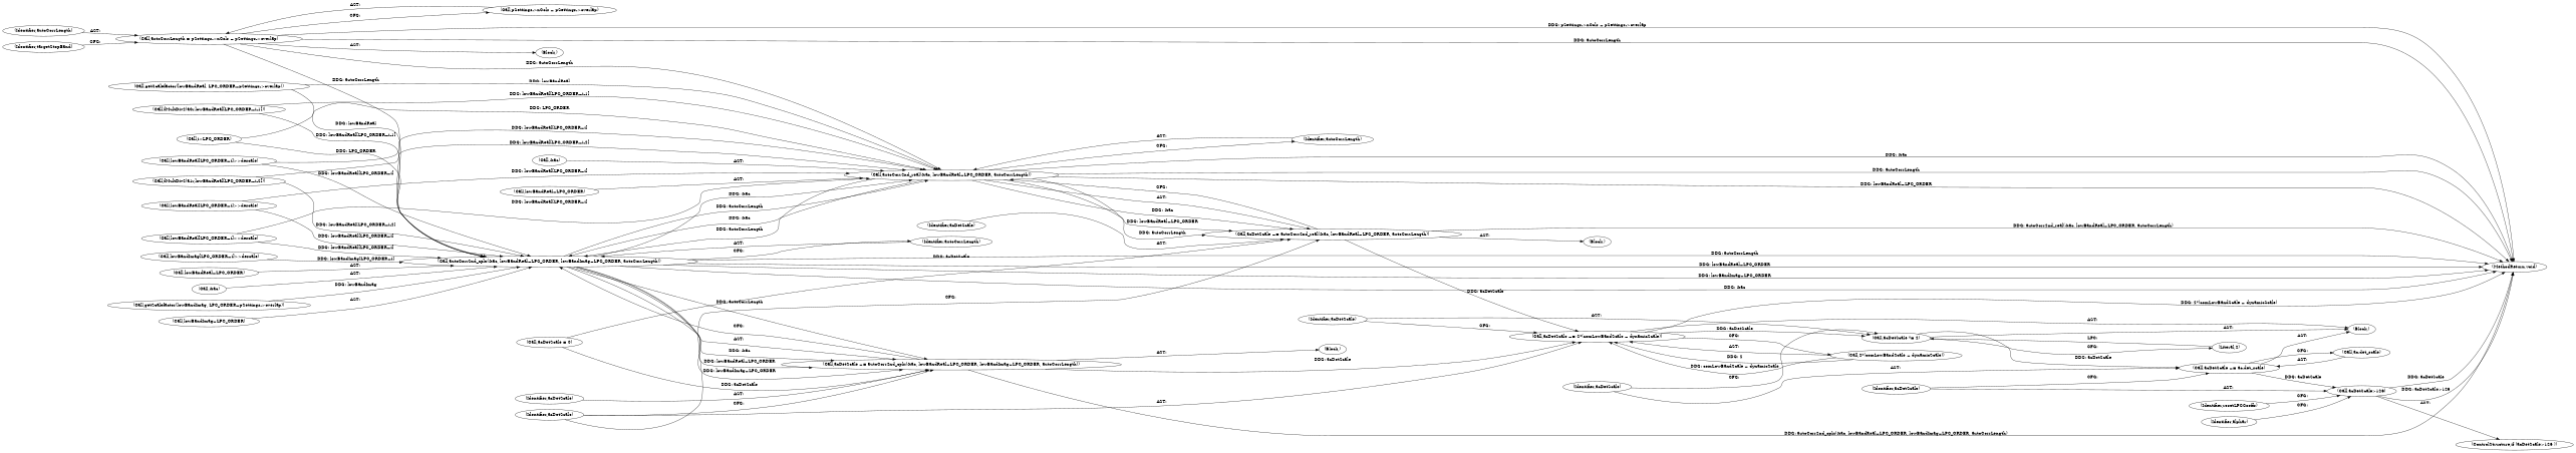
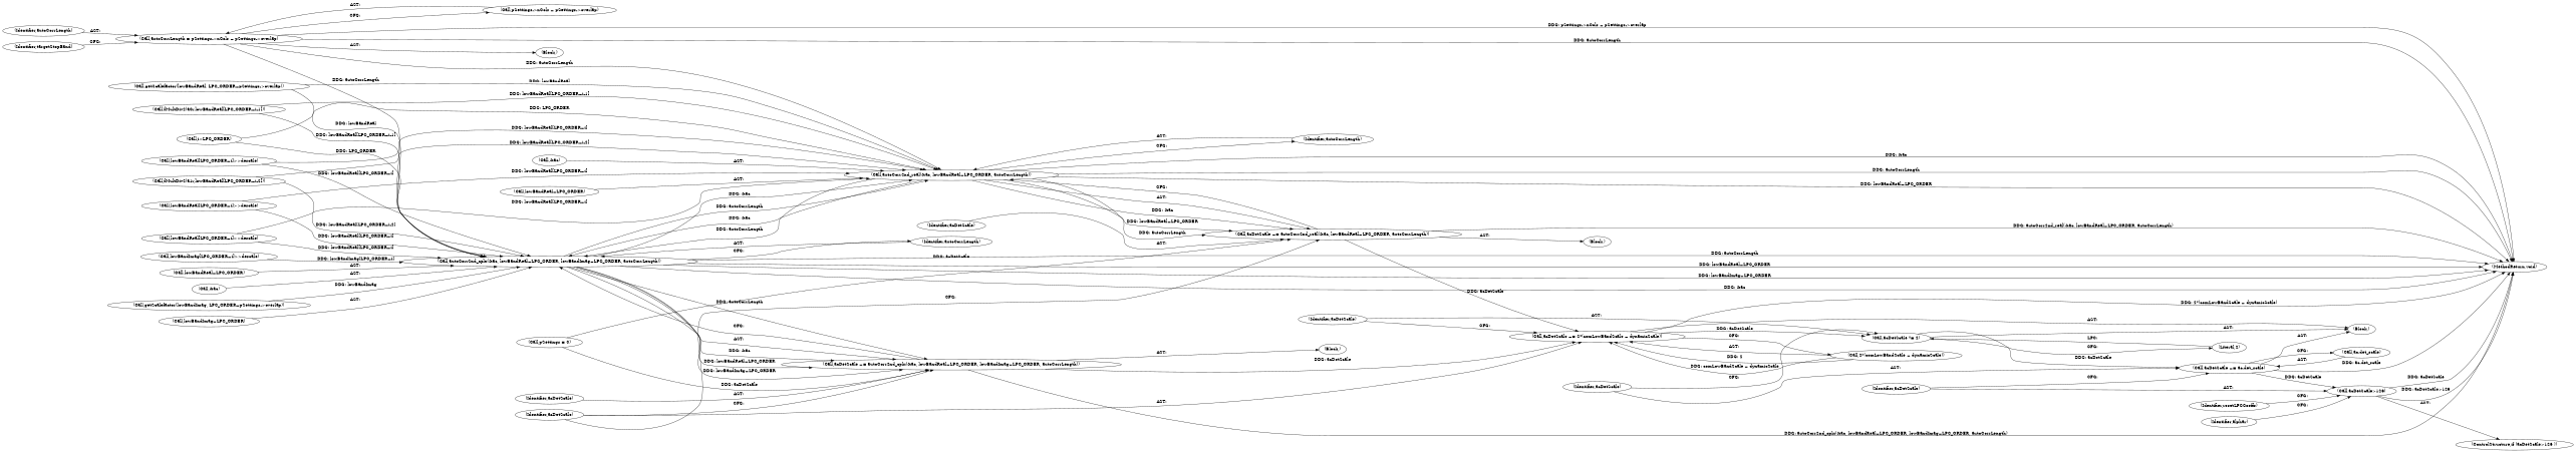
  digraph {
    rankdir=LR
    n1 [label="(Call,autoCorrLength = pSettings->nCols + pSettings->overlap)"]
    n2 [label="(Call,autoCorr2nd_cplx(&ac, lowBandReal+LPC_ORDER, lowBandImag+LPC_ORDER, autoCorrLength))"]
    n3 [label="(Call,autoCorr2nd_real(&ac, lowBandReal+LPC_ORDER, autoCorrLength))"]
    n4 [label="(Block,)"]
    n5 [label="(Call,pSettings->nCols + pSettings->overlap)"]
    n6 [label="(MethodReturn,void)"]
    n7 [label="(Call,acDetScale += autoCorr2nd_cplx(&ac, lowBandReal+LPC_ORDER, lowBandImag+LPC_ORDER, autoCorrLength))"]
    n8 [label="(Identifier,autoCorrLength)"]
    n9 [label="(Call,acDetScale += autoCorr2nd_real(&ac, lowBandReal+LPC_ORDER, autoCorrLength))"]
    n10 [label="(Identifier,autoCorrLength)"]
    n11 [label="(Call,acDetScale += 2*(comLowBandScale + dynamicScale))"]
    n12 [label="(Block,)"]
    n13 [label="(Call,acDetScale *= 2)"]
    n14 [label="(Call,2*(comLowBandScale + dynamicScale))"]
    n15 [label="(Block,)"]
    n16 [label="(Call,acDetScale += ac.det_scale)"]
    n17 [label="(Literal,2)"]
    n18 [label="(Call,acDetScale>126)"]
    n19 [label="(Call,ac.det_scale)"]
    n20 [label="(ControlStructure,if (acDetScale>126 ))"]
    n21 [label="(Block,)"]
    n22 [label="(Call,lowBandReal[LPC_ORDER+i]>>descale)"]
-   n23 [label="(Call,acDetScale = 0)"]
+   n23 [label="(Call,pSettings = 0)"]
    n24 [label="(Call,getScalefactor(lowBandReal, LPC_ORDER+pSettings->overlap))"]
    n25 [label="(Identifier,autoCorrLength)"]
    n26 [label="(Call,&ac)"]
    n27 [label="(Call,getScalefactor(lowBandImag, LPC_ORDER+pSettings->overlap))"]
    n28 [label="(Call,lowBandReal[LPC_ORDER+i]>>descale)"]
    n29 [label="(Call,&ac)"]
    n30 [label="(Identifier,resetLPCCoeffs)"]
    n31 [label="(Call,lowBandImag[LPC_ORDER+i]>>descale)"]
    n32 [label="(Call,lowBandReal[LPC_ORDER+i]>>descale)"]
    n33 [label="(Identifier,acDetScale)"]
    n34 [label="(Call,fMultDiv2(a0r,lowBandReal[LPC_ORDER+i-1]))"]
    n35 [label="(Call,i<LPC_ORDER)"]
    n36 [label="(Call,lowBandReal+LPC_ORDER)"]
    n37 [label="(Identifier,acDetScale)"]
    n38 [label="(Call,fMultDiv2(a1r,lowBandReal[LPC_ORDER+i-2]))"]
    n39 [label="(Identifier,targetStopBand)"]
    n40 [label="(Call,lowBandImag+LPC_ORDER)"]
    n41 [label="(Call,lowBandReal+LPC_ORDER)"]
    n42 [label="(Identifier,acDetScale)"]
    n43 [label="(Identifier,acDetScale)"]
    n44 [label="(Identifier,acDetScale)"]
    n45 [label="(Identifier,alphar)"]
    n46 [label="(Identifier,acDetScale)"]
    n1 -> n2 [label="DDG: autoCorrLength"]
    n1 -> n3 [label="DDG: autoCorrLength"]
    n1 -> n4 [label="AST: "]
    n1 -> n5 [label="CFG: "]
    n1 -> n6 [label="DDG: autoCorrLength"]
    n1 -> n6 [label="DDG: pSettings->nCols + pSettings->overlap"]
    n2 -> n3 [label="DDG: &ac"]
    n2 -> n3 [label="DDG: autoCorrLength"]
    n2 -> n6 [label="DDG: autoCorrLength"]
    n2 -> n6 [label="DDG: lowBandReal+LPC_ORDER"]
    n2 -> n6 [label="DDG: lowBandImag+LPC_ORDER"]
    n2 -> n6 [label="DDG: &ac"]
    n2 -> n7 [label="AST: "]
    n2 -> n7 [label="DDG: &ac"]
    n2 -> n7 [label="DDG: lowBandReal+LPC_ORDER"]
    n2 -> n7 [label="DDG: lowBandImag+LPC_ORDER"]
    n2 -> n7 [label="DDG: autoCorrLength"]
    n2 -> n8 [label="CFG: "]
    n3 -> n2 [label="DDG: &ac"]
    n3 -> n2 [label="DDG: autoCorrLength"]
    n3 -> n6 [label="DDG: &ac"]
    n3 -> n6 [label="DDG: autoCorrLength"]
    n3 -> n6 [label="DDG: lowBandReal+LPC_ORDER"]
    n3 -> n9 [label="AST: "]
    n3 -> n9 [label="DDG: &ac"]
    n3 -> n9 [label="DDG: lowBandReal+LPC_ORDER"]
    n3 -> n9 [label="DDG: autoCorrLength"]
    n3 -> n10 [label="CFG: "]
    n5 -> n1 [label="AST: "]
    n7 -> n2 [label="CFG: "]
    n7 -> n6 [label="DDG: autoCorr2nd_cplx(&ac, lowBandReal+LPC_ORDER, lowBandImag+LPC_ORDER, autoCorrLength)"]
    n7 -> n11 [label="DDG: acDetScale"]
    n7 -> n12 [label="AST: "]
    n8 -> n2 [label="AST: "]
    n9 -> n3 [label="CFG: "]
    n9 -> n6 [label="DDG: autoCorr2nd_real(&ac, lowBandReal+LPC_ORDER, autoCorrLength)"]
    n9 -> n11 [label="DDG: acDetScale"]
    n9 -> n21 [label="AST: "]
    n10 -> n3 [label="AST: "]
    n11 -> n6 [label="DDG: 2*(comLowBandScale + dynamicScale)"]
    n11 -> n13 [label="DDG: acDetScale"]
    n11 -> n14 [label="CFG: "]
    n11 -> n15 [label="AST: "]
    n13 -> n15 [label="AST: "]
    n13 -> n16 [label="DDG: acDetScale"]
    n13 -> n17 [label="CFG: "]
    n14 -> n11 [label="AST: "]
    n14 -> n11 [label="DDG: 2"]
    n14 -> n11 [label="DDG: comLowBandScale + dynamicScale"]
+   n16 -> n6 [label="DDG: ac.det_scale"]
    n16 -> n15 [label="AST: "]
    n16 -> n18 [label="DDG: acDetScale"]
    n16 -> n19 [label="CFG: "]
    n17 -> n13 [label="LPC: "]
    n18 -> n6 [label="DDG: acDetScale"]
    n18 -> n6 [label="DDG: acDetScale>126"]
    n18 -> n20 [label="AST: "]
    n19 -> n16 [label="AST: "]
    n22 -> n2 [label="DDG: lowBandReal[LPC_ORDER+i]"]
    n22 -> n3 [label="DDG: lowBandReal[LPC_ORDER+i]"]
    n23 -> n7 [label="DDG: acDetScale"]
    n23 -> n9 [label="DDG: acDetScale"]
    n24 -> n2 [label="DDG: lowBandReal"]
    n24 -> n3 [label="DDG: lowBandReal"]
    n25 -> n1 [label="AST: "]
    n26 -> n2 [label="AST: "]
    n27 -> n2 [label="DDG: lowBandImag"]
    n28 -> n2 [label="DDG: lowBandReal[LPC_ORDER+i]"]
    n28 -> n3 [label="DDG: lowBandReal[LPC_ORDER+i]"]
    n29 -> n3 [label="AST: "]
    n30 -> n18 [label="CFG: "]
    n31 -> n2 [label="DDG: lowBandImag[LPC_ORDER+i]"]
    n32 -> n2 [label="DDG: lowBandReal[LPC_ORDER+i]"]
    n32 -> n3 [label="DDG: lowBandReal[LPC_ORDER+i]"]
    n33 -> n7 [label="CFG: "]
    n33 -> n9 [label="CFG: "]
    n33 -> n11 [label="AST: "]
    n34 -> n2 [label="DDG: lowBandReal[LPC_ORDER+i-1]"]
    n34 -> n3 [label="DDG: lowBandReal[LPC_ORDER+i-1]"]
    n35 -> n2 [label="DDG: LPC_ORDER"]
    n35 -> n3 [label="DDG: LPC_ORDER"]
    n36 -> n3 [label="AST: "]
    n37 -> n16 [label="CFG: "]
    n37 -> n18 [label="AST: "]
    n38 -> n2 [label="DDG: lowBandReal[LPC_ORDER+i-2]"]
    n38 -> n3 [label="DDG: lowBandReal[LPC_ORDER+i-2]"]
    n39 -> n1 [label="CFG: "]
    n40 -> n2 [label="AST: "]
    n41 -> n2 [label="AST: "]
    n42 -> n9 [label="AST: "]
    n43 -> n7 [label="AST: "]
    n44 -> n13 [label="CFG: "]
    n44 -> n16 [label="AST: "]
    n45 -> n18 [label="CFG: "]
    n46 -> n11 [label="CFG: "]
    n46 -> n13 [label="AST: "]
  }
